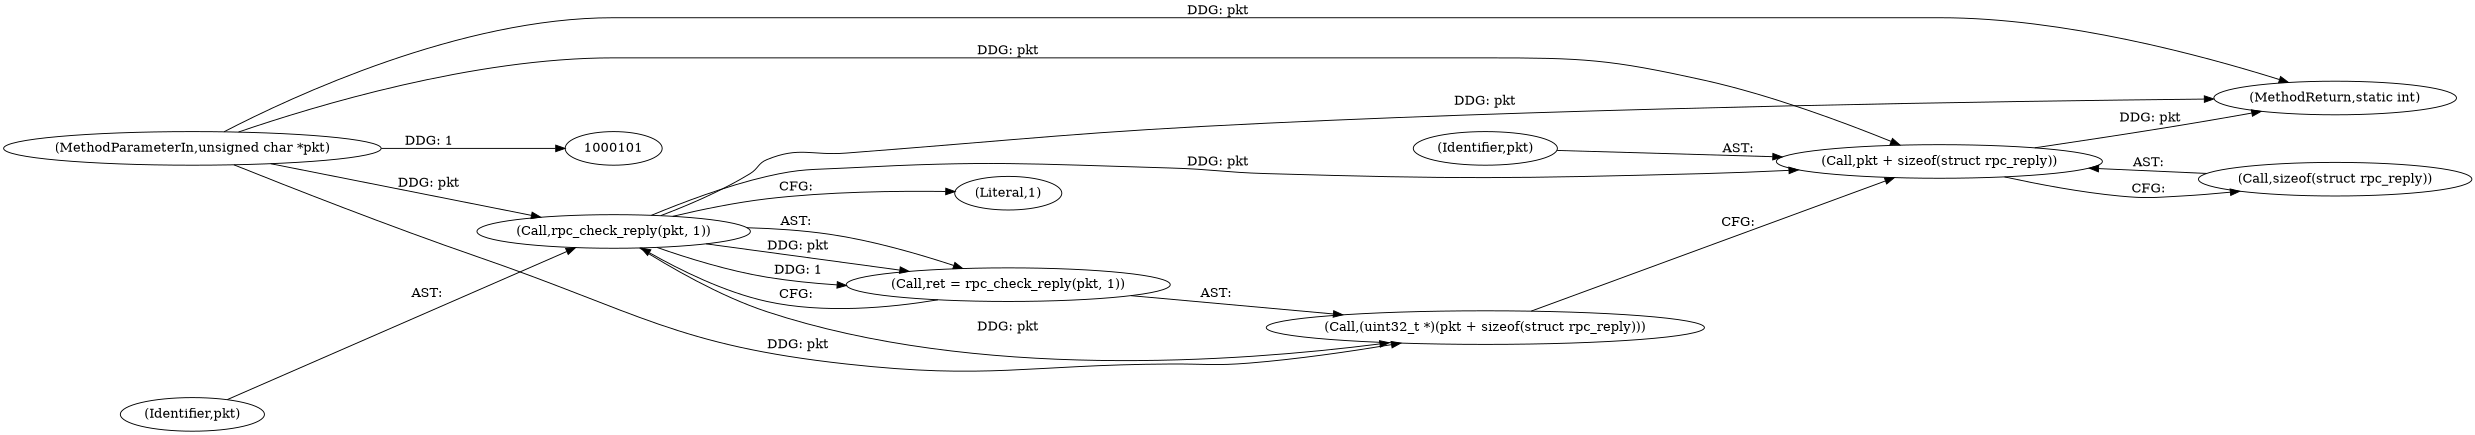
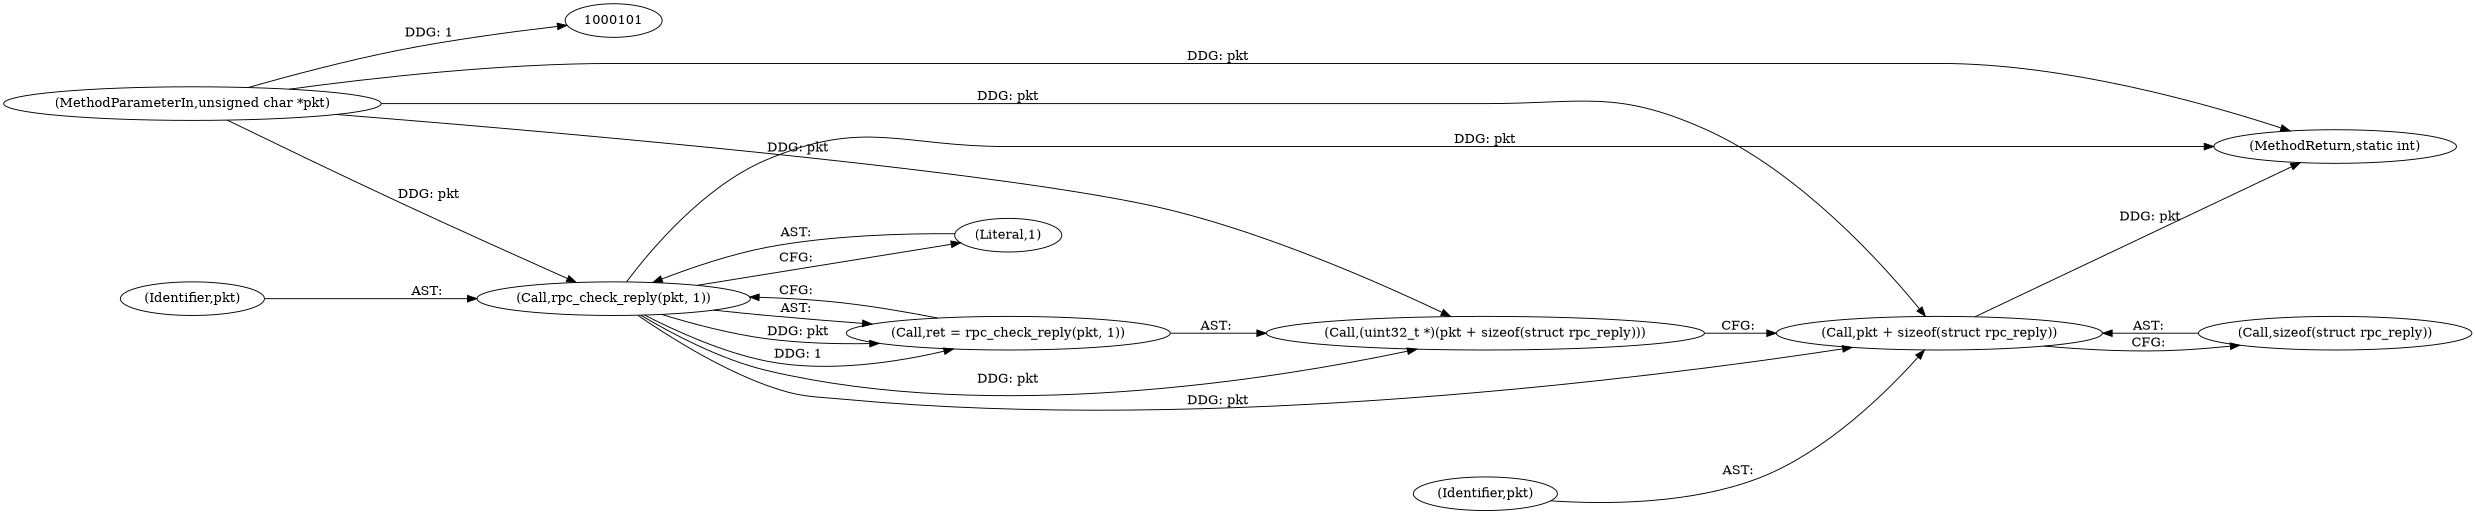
  digraph {
    rankdir=LR
    n1 [label="(Call,pkt + sizeof(struct rpc_reply))"]
    n2 [label="(Call,sizeof(struct rpc_reply))"]
    n3 [label="(MethodReturn,static int)"]
    n4 [label="(Call,(uint32_t *)(pkt + sizeof(struct rpc_reply)))"]
    n5 [label="(Call,rpc_check_reply(pkt, 1))"]
    n6 [label="(Call,ret = rpc_check_reply(pkt, 1))"]
    n7 [label="(Literal,1)"]
    n8 [label="(MethodParameterIn,unsigned char *pkt)"]
    1000101
    n10 [label="(Identifier,pkt)"]
    n11 [label="(Identifier,pkt)"]
    n1 -> n2 [label="CFG: "]
    n1 -> n3 [label="DDG: pkt"]
    n2 -> n1 [label="AST: "]
    n4 -> n1 [label="CFG: "]
    n5 -> n1 [label="DDG: pkt"]
    n5 -> n3 [label="DDG: pkt"]
    n5 -> n4 [label="DDG: pkt"]
    n5 -> n6 [label="AST: "]
    n5 -> n6 [label="DDG: pkt"]
    n5 -> n6 [label="DDG: 1"]
    n5 -> n7 [label="CFG: "]
    n6 -> n4 [label="AST: "]
    n6 -> n5 [label="CFG: "]
+   n7 -> n5 [label="AST: "]
    n8 -> n1 [label="DDG: pkt"]
    n8 -> n3 [label="DDG: pkt"]
    n8 -> n4 [label="DDG: pkt"]
    n8 -> n5 [label="DDG: pkt"]
    n8 -> 1000101 [label="DDG: 1"]
    n10 -> n5 [label="AST: "]
    n11 -> n1 [label="AST: "]
  }
